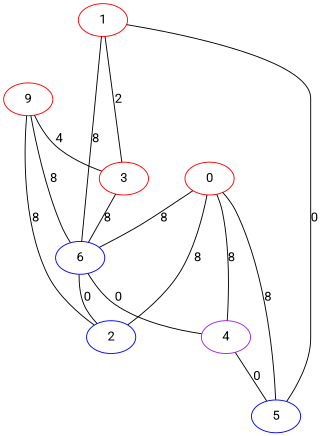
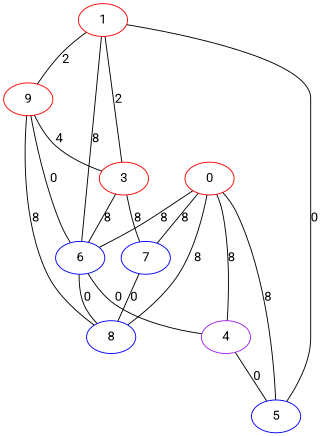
  graph {
    fontname=Roboto
    node [color=red fontname=Roboto weight=1]
    edge [fontname=Roboto]
    4 [color=purple weight=4]
    0
    5 [color=blue weight=3]
    6 [color=blue weight=3]
-   8 [color=blue weight=3 label=2]
+   7 [color=blue weight=3]
+   8 [color=blue weight=3]
    1
    n8 [label=9]
    3
    4 -- 5 [label=0]
    0 -- 4 [label=8]
    0 -- 5 [label=8]
    0 -- 6 [label=8]
+   0 -- 7 [label=8]
    0 -- 8 [label=8]
    6 -- 4 [label=0]
    6 -- 8 [label=0]
+   7 -- 8 [label=0]
    1 -- 5 [label=0]
    1 -- 6 [label=8]
+   1 -- n8 [label=2]
    1 -- 3 [label=2]
-   n8 -- 6 [label=8]
+   n8 -- 6 [label=0]
    n8 -- 8 [label=8]
    n8 -- 3 [label=4]
    3 -- 6 [label=8]
+   3 -- 7 [label=8]
  }
